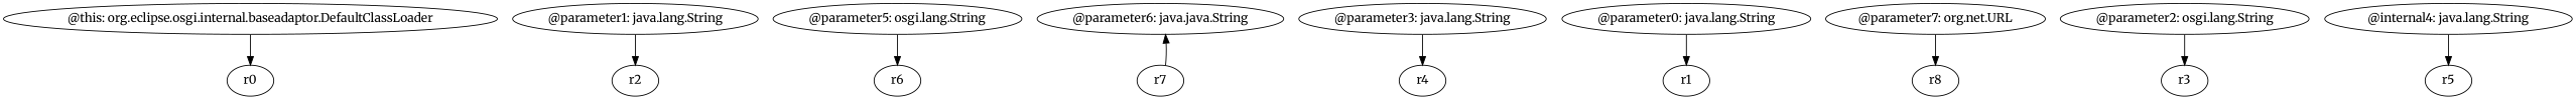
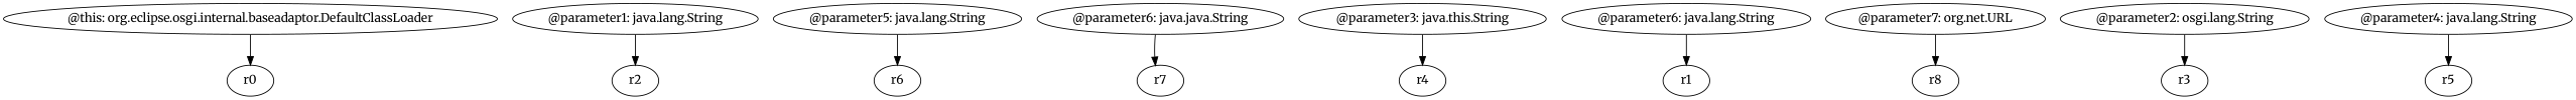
  digraph {
    fontname=Merriweather
    node [fontname=Merriweather]
    edge [fontname=Merriweather]
    n1 [label="@this: org.eclipse.osgi.internal.baseadaptor.DefaultClassLoader"]
    n2 [label=r0]
    n3 [label="@parameter1: java.lang.String"]
    n4 [label=r2]
-   n5 [label="@parameter5: osgi.lang.String"]
+   n5 [label="@parameter5: java.lang.String"]
    n6 [label=r6]
    n7 [label="@parameter6: java.java.String"]
    n8 [label=r7]
-   n9 [label="@parameter3: java.lang.String"]
+   n9 [label="@parameter3: java.this.String"]
    n10 [label=r4]
-   n11 [label="@parameter0: java.lang.String"]
+   n11 [label="@parameter6: java.lang.String"]
    n12 [label=r1]
    n13 [label="@parameter7: org.net.URL"]
    n14 [label=r8]
    n15 [label="@parameter2: osgi.lang.String"]
    n16 [label=r3]
-   n17 [label="@internal4: java.lang.String"]
+   n17 [label="@parameter4: java.lang.String"]
    n18 [label=r5]
    n1 -> n2
    n3 -> n4
    n5 -> n6
-   n8 -> n7
+   n7 -> n8
    n9 -> n10
    n11 -> n12
    n13 -> n14
    n15 -> n16
    n17 -> n18
  }
